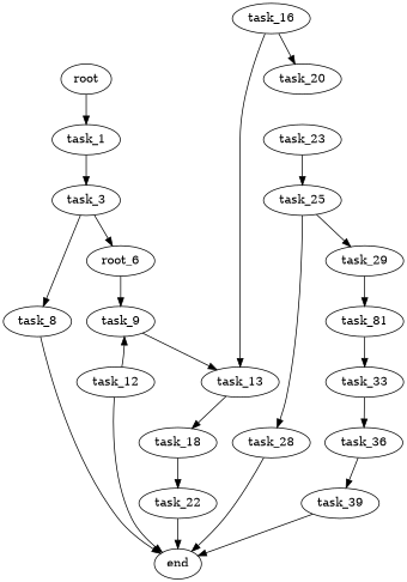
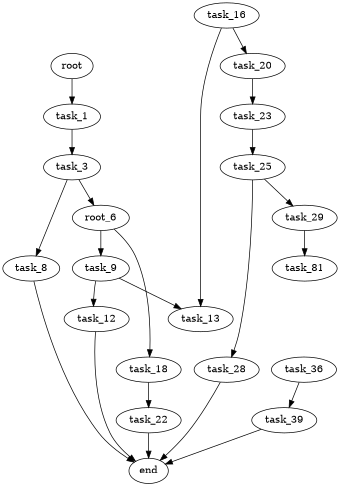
  digraph {
    root
    task_1
    task_3
    n4 [label=root_6]
    task_8
    task_9
    end
    task_12
    task_13
    task_18
    task_16
    task_20
    task_22
    task_23
    task_25
    task_28
    task_29
    n18 [label=task_81]
-   task_33
    task_36
    task_39
    root -> task_1
    task_1 -> task_3
    task_3 -> n4
    task_3 -> task_8
    n4 -> task_9
    task_8 -> end
-   task_12 -> task_9
+   task_9 -> task_12
    task_9 -> task_13
    task_12 -> end
-   task_13 -> task_18
+   n4 -> task_18
    task_18 -> task_22
    task_16 -> task_13
    task_16 -> task_20
+   task_20 -> task_23
    task_22 -> end
    task_23 -> task_25
    task_25 -> task_28
    task_25 -> task_29
    task_28 -> end
    task_29 -> n18
-   n18 -> task_33
-   task_33 -> task_36
    task_36 -> task_39
    task_39 -> end
  }
